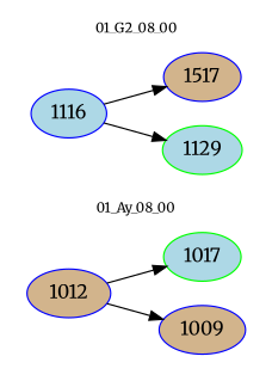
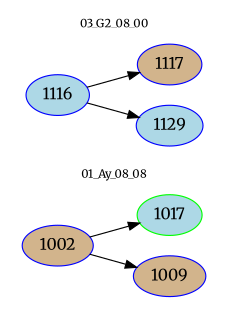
  digraph {
    fontname=Merriweather
    rankdir=LR
    node [color=blue fillcolor=tan fontname=Merriweather style=filled]
    edge [color=black fontname=Merriweather]
-   n1 [label=1012]
+   n1 [label=1002]
    n2 [label=1009]
    n3 [color=green fillcolor=lightblue label=1017]
    n4 [fillcolor=lightblue label=1116]
-   n5 [color=green fillcolor=lightblue label=1129]
-   n6 [label=1517]
+   n5 [fillcolor=lightblue label=1129]
+   n6 [label=1117]
    subgraph cluster_1 {
      color=white
      fontsize=10
-     label="01_Ay_08_00"
+     label="01_Ay_08_08"
      n1
      n2
      n3
    }
    subgraph cluster_2 {
      color=white
      fontsize=10
-     label="01_G2_08_00"
+     label="03_G2_08_00"
      n4
      n5
      n6
    }
    n1 -> n2
    n1 -> n3
    n4 -> n5
    n4 -> n6
  }
